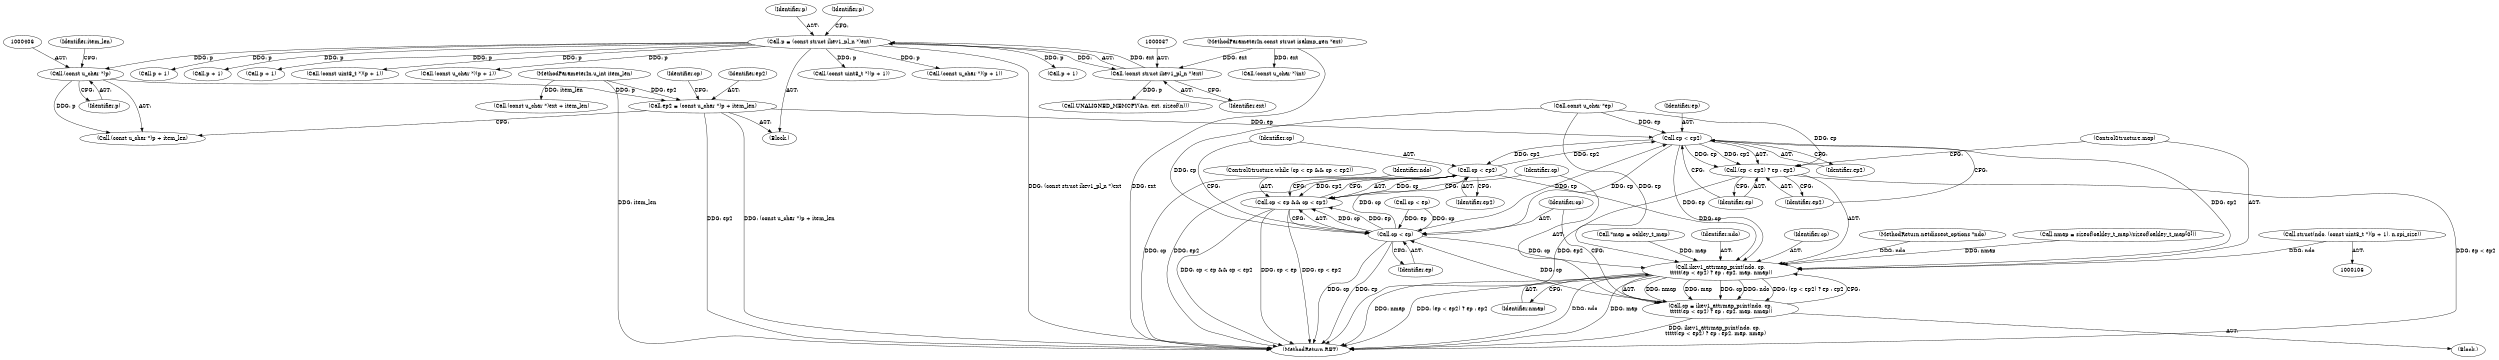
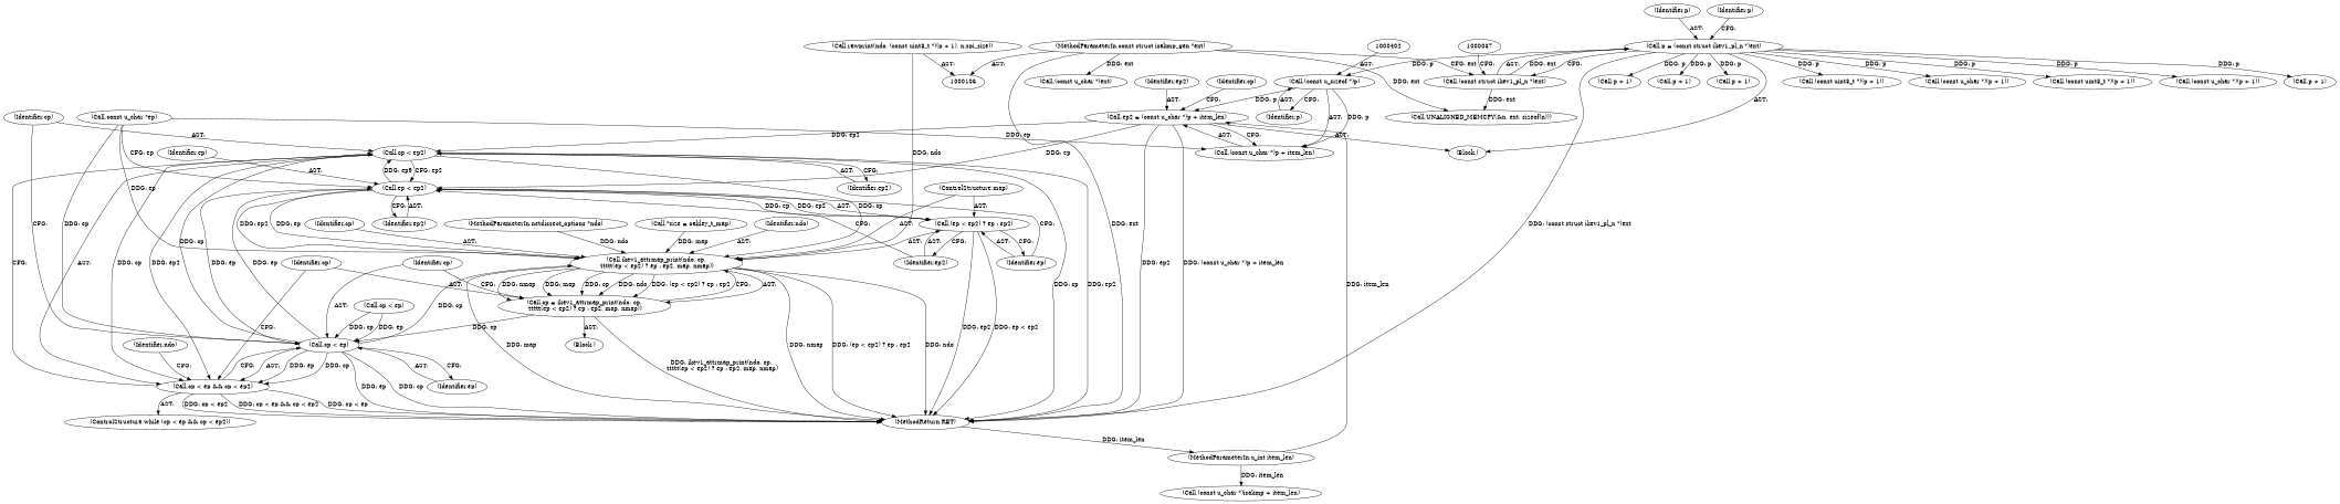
  digraph {
    n1 [label="(Call,ep2 = (const u_char *)p + item_len)"]
    n2 [label="(Call,cp < ep2)"]
    n3 [label="(Call,ep < ep2)"]
    n4 [label="(MethodReturn,RET)"]
    n5 [label="(Block,)"]
    n6 [label="(Call,(const u_char *)p + item_len)"]
    n7 [label="(Call,cp < ep && cp < ep2)"]
    n8 [label="(Call,ikev1_attrmap_print(ndo, cp,\n \t\t\t\t\t(ep < ep2) ? ep : ep2, map, nmap))"]
    n9 [label="(Identifier,ep2)"]
    n10 [label="(Call,cp < ep)"]
    n11 [label="(Call,(ep < ep2) ? ep : ep2)"]
    n12 [label="(Identifier,ep2)"]
-   n13 [label="(Call,(const u_char *)p)"]
+   n13 [label="(Call,(const u_sizeof *)p)"]
    n14 [label="(Identifier,p)"]
    n15 [label="(Call,p = (const struct ikev1_pl_n *)ext)"]
    n16 [label="(Call,(const struct ikev1_pl_n *)ext)"]
    n17 [label="(Call,p + 1)"]
    n18 [label="(Call,p + 1)"]
    n19 [label="(Call,p + 1)"]
    n20 [label="(Call,(const uint8_t *)(p + 1))"]
    n21 [label="(Call,(const u_char *)(p + 1))"]
    n22 [label="(Call,(const uint8_t *)(p + 1))"]
    n23 [label="(Call,(const u_char *)(p + 1))"]
    n24 [label="(Call,p + 1)"]
-   n25 [label="(Identifier,ext)"]
    n26 [label="(Call,UNALIGNED_MEMCPY(&n, ext, sizeof(n)))"]
    n27 [label="(MethodParameterIn,const struct isakmp_gen *ext)"]
-   n28 [label="(Call,(const u_char *)int)"]
+   n28 [label="(Call,(const u_char *)ext)"]
    1000106
    n30 [label="(MethodParameterIn,u_int item_len)"]
-   n31 [label="(Call,(const u_char *)ext + item_len)"]
+   n31 [label="(Call,(const u_char *)isakmp + item_len)"]
    n32 [label="(ControlStructure,while (cp < ep && cp < ep2))"]
    n33 [label="(Call,cp = ikev1_attrmap_print(ndo, cp,\n \t\t\t\t\t(ep < ep2) ? ep : ep2, map, nmap))"]
-   n34 [label="(Identifier,nmap)"]
    n35 [label="(Identifier,ep)"]
    n36 [label="(Block,)"]
    n37 [label="(Identifier,ep2)"]
    n38 [label="(Identifier,ep)"]
    n39 [label="(Identifier,cp)"]
-   n40 [label="(MethodReturn,netdissect_options *ndo)"]
+   n40 [label="(MethodParameterIn,netdissect_options *ndo)"]
    n41 [label="(Identifier,cp)"]
    n42 [label="(Identifier,cp)"]
    n43 [label="(Identifier,ep2)"]
    n44 [label="(Identifier,cp)"]
    n45 [label="(Identifier,p)"]
-   n46 [label="(Call,nmap = sizeof(oakley_t_map)/sizeof(oakley_t_map[0]))"]
-   n47 [label="(Identifier,item_len)"]
-   n48 [label="(Call,struct(ndo, (const uint8_t *)(p + 1), n.spi_size))"]
+   n48 [label="(Call,rawprint(ndo, (const uint8_t *)(p + 1), n.spi_size))"]
    n49 [label="(Call,const u_char *ep)"]
-   n50 [label="(Call,*map = oakley_t_map)"]
+   n50 [label="(Call,*size = oakley_t_map)"]
    n51 [label="(Identifier,ep)"]
    n52 [label="(Identifier,ndo)"]
    n53 [label="(ControlStructure,map)"]
    n54 [label="(Identifier,ndo)"]
    n55 [label="(Call,cp < ep)"]
    n56 [label="(Identifier,p)"]
    n57 [label="(Identifier,cp)"]
-   1000402 [label=1000406]
+   1000402
    n59 [label=1000037]
+   n1 -> n2 [label="DDG: ep2"]
    n1 -> n3 [label="DDG: ep"]
    n1 -> n4 [label="DDG: (const u_char *)p + item_len"]
    n1 -> n4 [label="DDG: ep2"]
    n1 -> n5 [label="AST: "]
    n1 -> n6 [label="CFG: "]
-   n2 -> n3 [label="DDG: ep2"]
+   n2 -> n3 [label="CFG: ep2"]
    n2 -> n4 [label="DDG: cp"]
    n2 -> n4 [label="DDG: ep2"]
    n2 -> n7 [label="AST: "]
    n2 -> n7 [label="DDG: cp"]
    n2 -> n7 [label="DDG: ep2"]
    n2 -> n8 [label="DDG: cp"]
    n2 -> n9 [label="CFG: "]
-   n3 -> n2 [label="DDG: ep2"]
+   n3 -> n2 [label="DDG: ep9"]
    n3 -> n8 [label="DDG: ep"]
    n3 -> n8 [label="DDG: ep2"]
    n3 -> n10 [label="DDG: ep"]
    n3 -> n11 [label="AST: "]
    n3 -> n11 [label="DDG: ep"]
    n3 -> n11 [label="DDG: ep2"]
    n3 -> n12 [label="CFG: "]
+   n6 -> n1 [label="AST: "]
    n7 -> n2 [label="CFG: "]
    n7 -> n4 [label="DDG: cp < ep && cp < ep2"]
    n7 -> n4 [label="DDG: cp < ep"]
    n7 -> n4 [label="DDG: cp < ep2"]
    n7 -> n10 [label="CFG: "]
-   n32 -> n7 [label="AST: "]
+   n7 -> n32 [label="AST: "]
    n8 -> n4 [label="DDG: nmap"]
    n8 -> n4 [label="DDG: (ep < ep2) ? ep : ep2"]
    n8 -> n4 [label="DDG: ndo"]
    n8 -> n4 [label="DDG: map"]
    n8 -> n33 [label="AST: "]
    n8 -> n33 [label="DDG: nmap"]
    n8 -> n33 [label="DDG: map"]
    n8 -> n33 [label="DDG: cp"]
    n8 -> n33 [label="DDG: ndo"]
    n8 -> n33 [label="DDG: (ep < ep2) ? ep : ep2"]
-   n8 -> n34 [label="CFG: "]
    n9 -> n2 [label="AST: "]
    n10 -> n2 [label="DDG: cp"]
    n10 -> n3 [label="DDG: ep"]
    n10 -> n4 [label="DDG: ep"]
    n10 -> n4 [label="DDG: cp"]
    n10 -> n7 [label="AST: "]
    n10 -> n7 [label="DDG: cp"]
    n10 -> n7 [label="DDG: ep"]
    n10 -> n8 [label="DDG: cp"]
    n10 -> n35 [label="CFG: "]
    n11 -> n4 [label="DDG: ep2"]
    n11 -> n4 [label="DDG: ep < ep2"]
    n11 -> n8 [label="AST: "]
    n11 -> n37 [label="CFG: "]
    n11 -> n38 [label="CFG: "]
    n12 -> n3 [label="AST: "]
    n13 -> n1 [label="DDG: p"]
    n13 -> n6 [label="AST: "]
    n13 -> n6 [label="DDG: p"]
    n13 -> n14 [label="CFG: "]
    n14 -> n13 [label="AST: "]
    n15 -> n4 [label="DDG: (const struct ikev1_pl_n *)ext"]
    n15 -> n5 [label="AST: "]
    n15 -> n13 [label="DDG: p"]
-   n15 -> n16 [label="DDG: "]
+   n15 -> n16 [label="CFG: "]
    n15 -> n17 [label="DDG: p"]
    n15 -> n18 [label="DDG: p"]
    n15 -> n19 [label="DDG: p"]
    n15 -> n20 [label="DDG: p"]
    n15 -> n21 [label="DDG: p"]
    n15 -> n22 [label="DDG: p"]
    n15 -> n23 [label="DDG: p"]
    n15 -> n24 [label="DDG: p"]
    n16 -> n15 [label="AST: "]
    n16 -> n15 [label="DDG: ext"]
-   n16 -> n25 [label="CFG: "]
-   n16 -> n26 [label="DDG: p"]
-   n25 -> n16 [label="AST: "]
+   n16 -> n26 [label="DDG: ext"]
    n27 -> n4 [label="DDG: ext"]
-   n27 -> n16 [label="DDG: ext"]
+   n27 -> n16 [label="CFG: ext"]
+   n27 -> n26 [label="DDG: ext"]
    n27 -> n28 [label="DDG: ext"]
-   n30 -> n1 [label="DDG: ep2"]
-   n30 -> n4 [label="DDG: item_len"]
+   n27 -> 1000106 [label="AST: "]
+   n30 -> n1 [label="DDG: item_len"]
+   n4 -> n30 [label="DDG: item_len"]
    n30 -> n31 [label="DDG: item_len"]
    n33 -> n4 [label="DDG: ikev1_attrmap_print(ndo, cp,\n \t\t\t\t\t(ep < ep2) ? ep : ep2, map, nmap)"]
    n33 -> n8 [label="CFG: "]
    n33 -> n10 [label="DDG: cp"]
    n33 -> n36 [label="AST: "]
-   n34 -> n8 [label="AST: "]
    n35 -> n10 [label="AST: "]
    n37 -> n3 [label="CFG: "]
    n37 -> n11 [label="AST: "]
    n38 -> n3 [label="CFG: "]
    n38 -> n11 [label="AST: "]
    n39 -> n8 [label="AST: "]
    n40 -> n8 [label="DDG: ndo"]
    n41 -> n10 [label="AST: "]
    n41 -> n33 [label="CFG: "]
    n42 -> n2 [label="AST: "]
    n42 -> n10 [label="CFG: "]
    n43 -> n1 [label="AST: "]
    n44 -> n1 [label="CFG: "]
    n45 -> n15 [label="AST: "]
-   n46 -> n8 [label="DDG: nmap"]
-   n47 -> n13 [label="CFG: "]
    n48 -> n8 [label="DDG: ndo"]
    n48 -> 1000106 [label="AST: "]
-   n49 -> n3 [label="DDG: ep"]
+   n49 -> n3 [label="CFG: ep"]
    n49 -> n8 [label="DDG: ep"]
    n49 -> n10 [label="DDG: ep"]
-   n49 -> n11 [label="DDG: ep"]
+   n49 -> n6 [label="DDG: ep"]
    n50 -> n8 [label="DDG: map"]
    n51 -> n3 [label="AST: "]
    n52 -> n8 [label="AST: "]
    n53 -> n8 [label="AST: "]
-   n53 -> n11 [label="CFG: "]
+   n53 -> n11 [label="AST: "]
    n54 -> n7 [label="CFG: "]
    n55 -> n10 [label="DDG: cp"]
    n55 -> n10 [label="DDG: ep"]
    n56 -> n15 [label="CFG: "]
    n57 -> n7 [label="CFG: "]
    n57 -> n33 [label="AST: "]
    1000402 -> n13 [label="AST: "]
-   n59 -> n16 [label="AST: "]
+   n59 -> n16 [label="CFG: "]
  }
